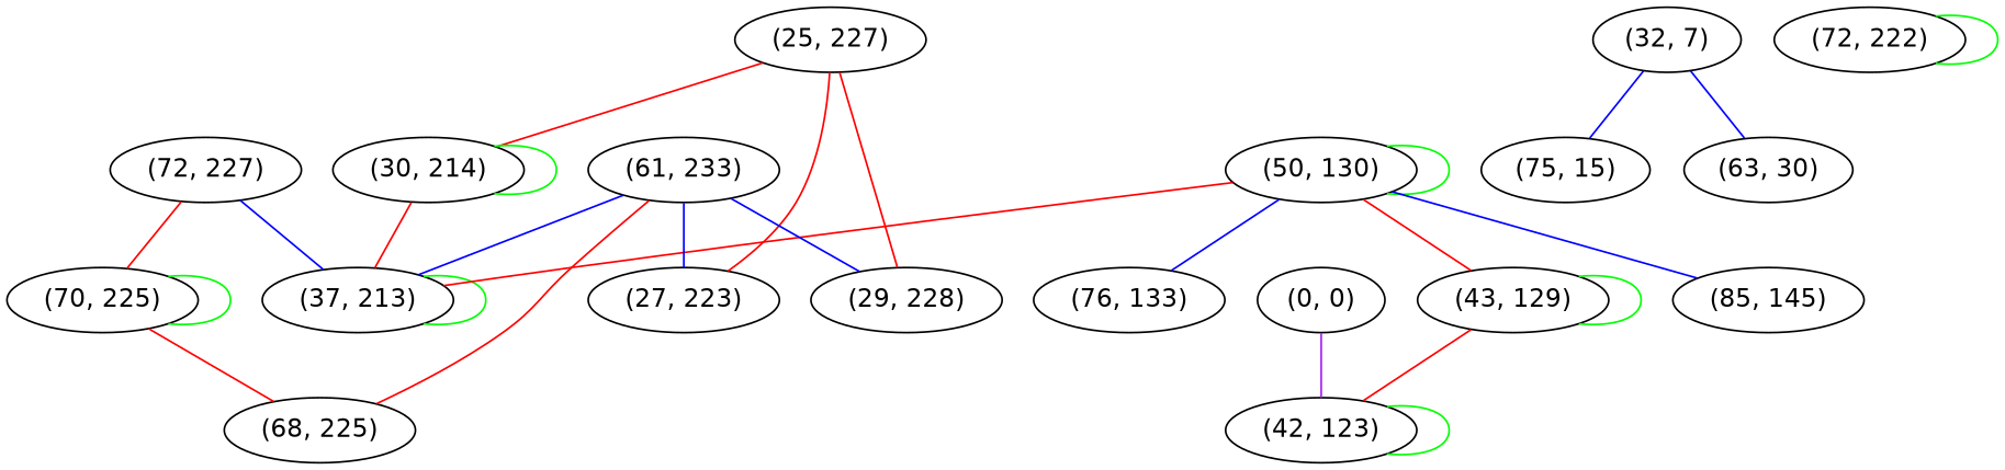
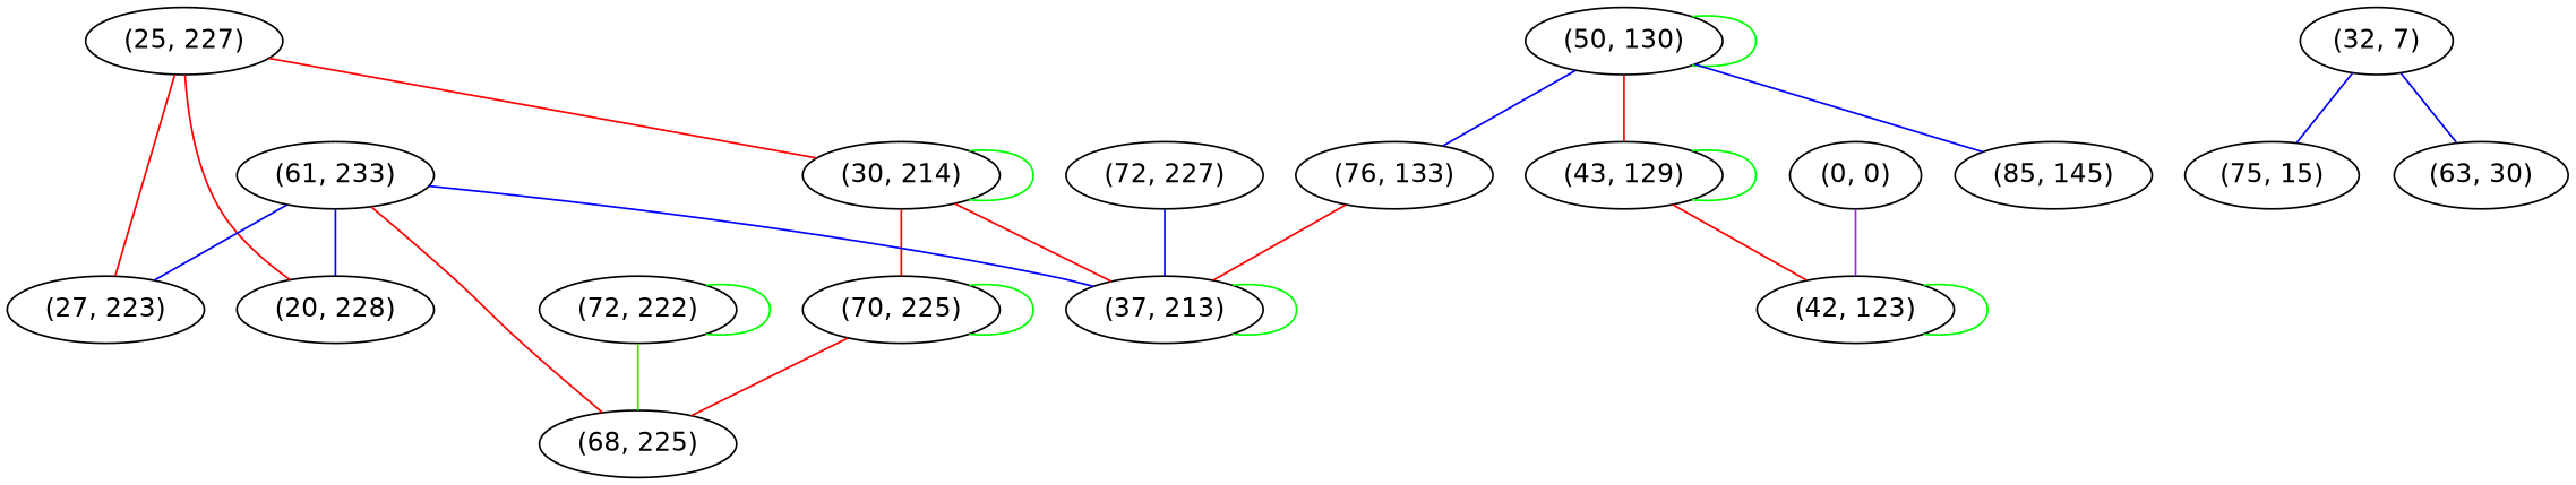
  graph {
    fontname="DejaVu Sans"
    node [fontname="DejaVu Sans"]
    edge [color=red fontname="DejaVu Sans" weight=1]
    "(72, 227)"
    "(70, 225)"
    "(37, 213)"
    "(68, 225)"
    "(25, 227)"
    "(30, 214)"
    n7 [label="(27, 223)"]
-   "(20, 228)" [label="(29, 228)"]
+   "(20, 228)"
    "(32, 7)"
    "(75, 15)"
    "(63, 30)"
    "(50, 130)"
    "(76, 133)"
    "(43, 129)"
    "(85, 145)"
    "(42, 123)"
    "(61, 233)"
    "(0, 0)"
    "(72, 222)"
-   "(72, 227)" -- "(70, 225)"
+   "(30, 214)" -- "(70, 225)"
    "(72, 227)" -- "(37, 213)" [color=blue weight=3]
    "(70, 225)" -- "(70, 225)" [color=green weight=2]
    "(70, 225)" -- "(68, 225)"
    "(37, 213)" -- "(37, 213)" [color=green weight=2]
    "(25, 227)" -- "(30, 214)"
    "(25, 227)" -- n7
    "(25, 227)" -- "(20, 228)"
    "(30, 214)" -- "(37, 213)"
    "(30, 214)" -- "(30, 214)" [color=green weight=2]
    "(32, 7)" -- "(75, 15)" [color=blue weight=3]
    "(32, 7)" -- "(63, 30)" [color=blue weight=3]
-   "(50, 130)" -- "(37, 213)"
+   "(76, 133)" -- "(37, 213)"
    "(50, 130)" -- "(50, 130)" [color=green weight=2]
    "(50, 130)" -- "(76, 133)" [color=blue weight=3]
    "(50, 130)" -- "(43, 129)"
    "(50, 130)" -- "(85, 145)" [color=blue weight=3]
    "(43, 129)" -- "(43, 129)" [color=green weight=2]
    "(43, 129)" -- "(42, 123)"
    "(42, 123)" -- "(42, 123)" [color=green weight=2]
    "(61, 233)" -- "(37, 213)" [color=blue weight=3]
    "(61, 233)" -- "(68, 225)"
    "(61, 233)" -- n7 [color=blue weight=3]
    "(61, 233)" -- "(20, 228)" [color=blue weight=3]
    "(0, 0)" -- "(42, 123)" [color=purple weight=4]
+   "(72, 222)" -- "(68, 225)" [color=green weight=2]
    "(72, 222)" -- "(72, 222)" [color=green weight=2]
  }
